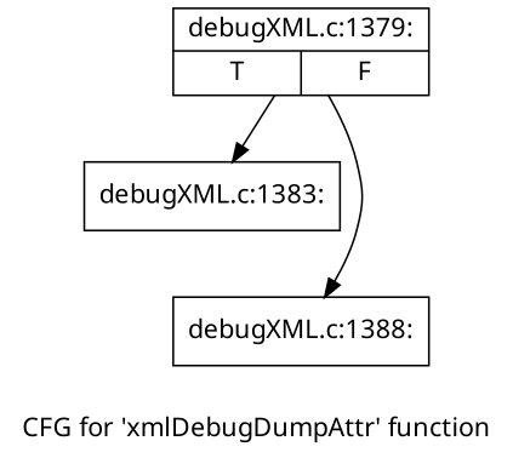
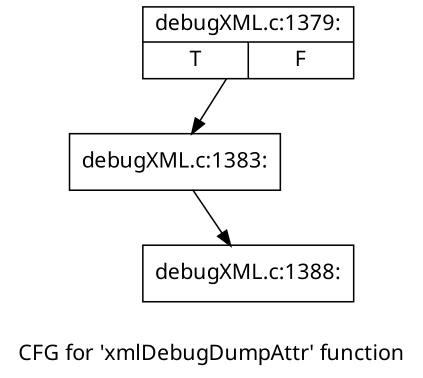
  digraph {
    fontname="Noto Sans"
    label="CFG for 'xmlDebugDumpAttr' function"
    node [fontname="Noto Sans" shape=record]
    edge [fontname="Noto Sans"]
    n1 [label="{debugXML.c:1379:|{<s0>T|<s1>F}}"]
    n2 [label="{debugXML.c:1383:}"]
    n3 [label="{debugXML.c:1388:}"]
    n1 -> n2
-   n1 -> n3
+   n2 -> n3
  }
